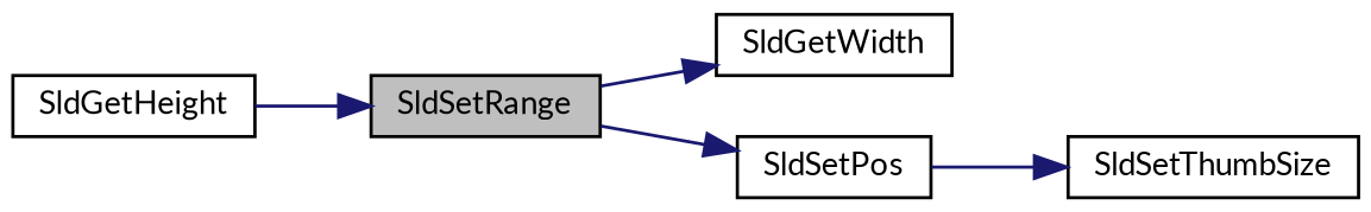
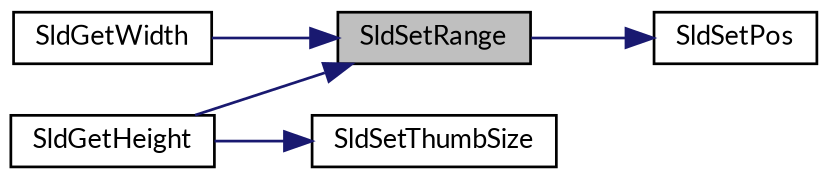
  digraph {
    fontname=Lato
    rankdir=LR
    node [color=black fillcolor=white fontname=Lato fontsize=10 shape=record style=filled]
    edge [color=midnightblue fontname=Lato fontsize=10 labelfontname=Helvetica labelfontsize=10 style=solid]
    n1 [fillcolor=grey75 fontcolor=black height=0.2 label=SldSetRange width=0.4]
    n2 [height=0.2 label=SldGetWidth width=0.4]
    n3 [height=0.2 label=SldSetPos width=0.4]
    n4 [height=0.2 label=SldGetHeight width=0.4]
    n5 [height=0.2 label=SldSetThumbSize width=0.4]
-   n1 -> n2
+   n2 -> n1
    n1 -> n3
    n4 -> n1
-   n3 -> n5
+   n4 -> n5
  }
